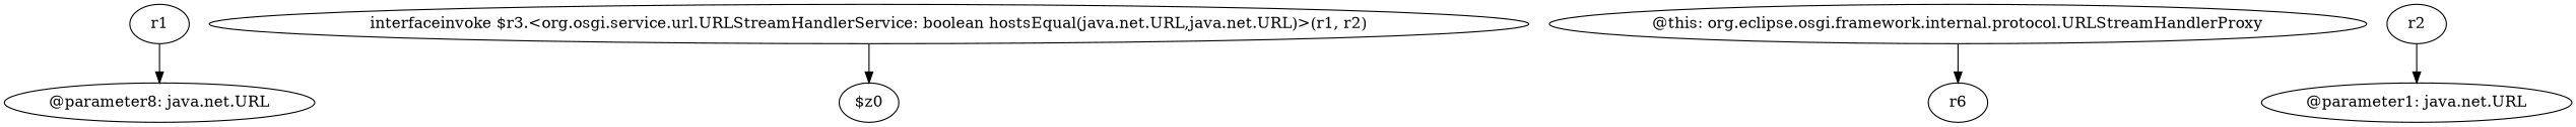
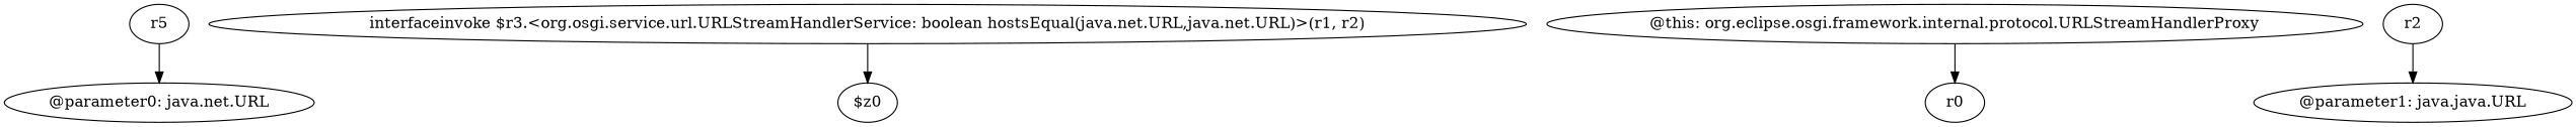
  digraph {
-   n1 [label="@parameter8: java.net.URL"]
-   n2 [label=r1]
+   n1 [label="@parameter0: java.net.URL"]
+   n2 [label=r5]
    n3 [label="interfaceinvoke $r3.<org.osgi.service.url.URLStreamHandlerService: boolean hostsEqual(java.net.URL,java.net.URL)>(r1, r2)"]
    n4 [label="$z0"]
    n5 [label="@this: org.eclipse.osgi.framework.internal.protocol.URLStreamHandlerProxy"]
-   n6 [label=r6]
-   n7 [label="@parameter1: java.net.URL"]
+   n6 [label=r0]
+   n7 [label="@parameter1: java.java.URL"]
    n8 [label=r2]
    n2 -> n1
    n3 -> n4
    n5 -> n6
    n8 -> n7
  }
